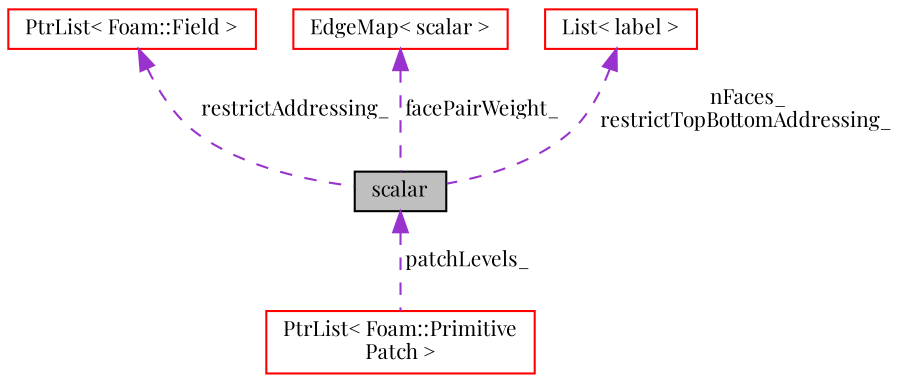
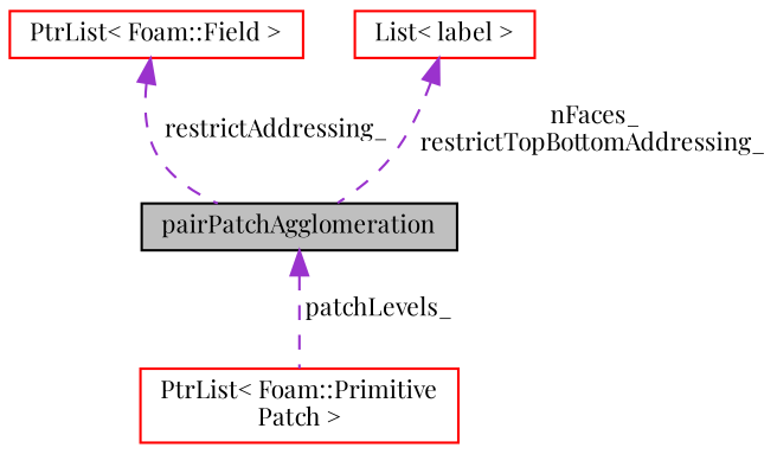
  digraph {
    fontname="Playfair Display"
    rankdir=TB
    node [color=red fontname="Playfair Display" fontsize=10 shape=record]
    edge [color=darkorchid3 dir=back fontname="Playfair Display" fontsize=10 labelfontname=Helvetica labelfontsize=10 style=dashed]
-   n1 [color=black fillcolor=grey75 fontcolor=black height=0.2 label=scalar style=filled width=0.4]
+   n1 [color=black fillcolor=grey75 fontcolor=black height=0.2 label=pairPatchAgglomeration style=filled width=0.4]
    n2 [height=0.2 label="PtrList\< Foam::Primitive\lPatch \>" width=0.4]
    n3 [height=0.2 label="PtrList\< Foam::Field \>" width=0.4]
-   n4 [height=0.2 label="EdgeMap\< scalar \>" width=0.4]
    n5 [height=0.2 label="List\< label \>" width=0.4]
    n1 -> n2 [label=" patchLevels_"]
    n3 -> n1 [label=" restrictAddressing_"]
-   n4 -> n1 [label=" facePairWeight_"]
    n5 -> n1 [label=" nFaces_\nrestrictTopBottomAddressing_"]
  }
